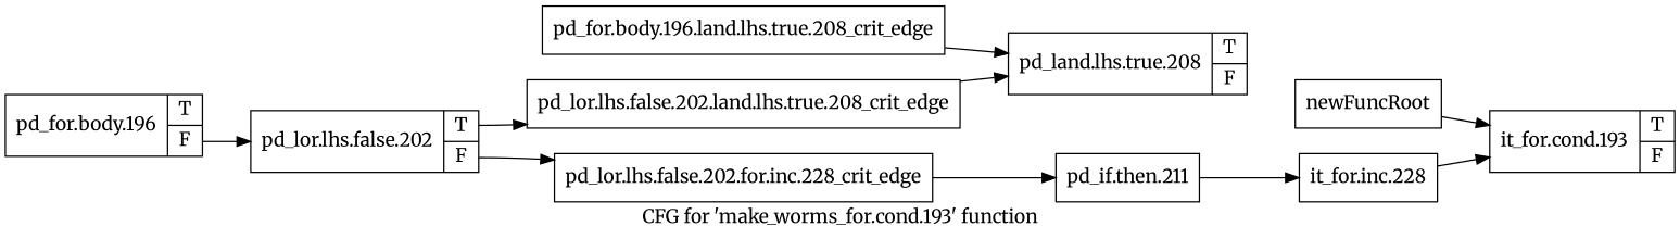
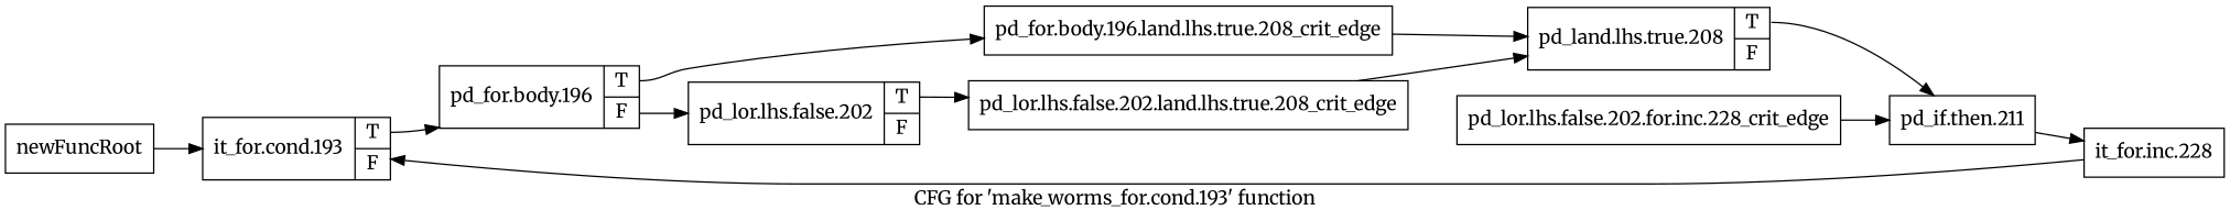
  digraph {
    fontname=Merriweather
    label="CFG for 'make_worms_for.cond.193' function"
    rankdir=LR
    node [fontname=Merriweather shape=record]
    edge [fontname=Merriweather]
    n1 [label="{newFuncRoot}"]
    n2 [label="{it_for.cond.193|{<s0>T|<s1>F}}"]
    n3 [label="{pd_for.body.196|{<s0>T|<s1>F}}"]
    n4 [label="{pd_for.body.196.land.lhs.true.208_crit_edge}"]
    n5 [label="{pd_lor.lhs.false.202|{<s0>T|<s1>F}}"]
    n6 [label="{pd_land.lhs.true.208|{<s0>T|<s1>F}}"]
    n7 [label="{pd_lor.lhs.false.202.land.lhs.true.208_crit_edge}"]
    n8 [label="{pd_lor.lhs.false.202.for.inc.228_crit_edge}"]
    n9 [label="{pd_if.then.211}"]
    n10 [label="{it_for.inc.228}"]
    n1 -> n2
+   n2 -> n3 [tailport=s0]
+   n3 -> n4 [tailport=s0]
    n3 -> n5 [tailport=s1]
    n4 -> n6
    n5 -> n7 [tailport=s0]
-   n5 -> n8 [tailport=s1]
+   n6 -> n9 [tailport=s0]
    n7 -> n6
    n8 -> n9
    n9 -> n10
    n10 -> n2
  }
